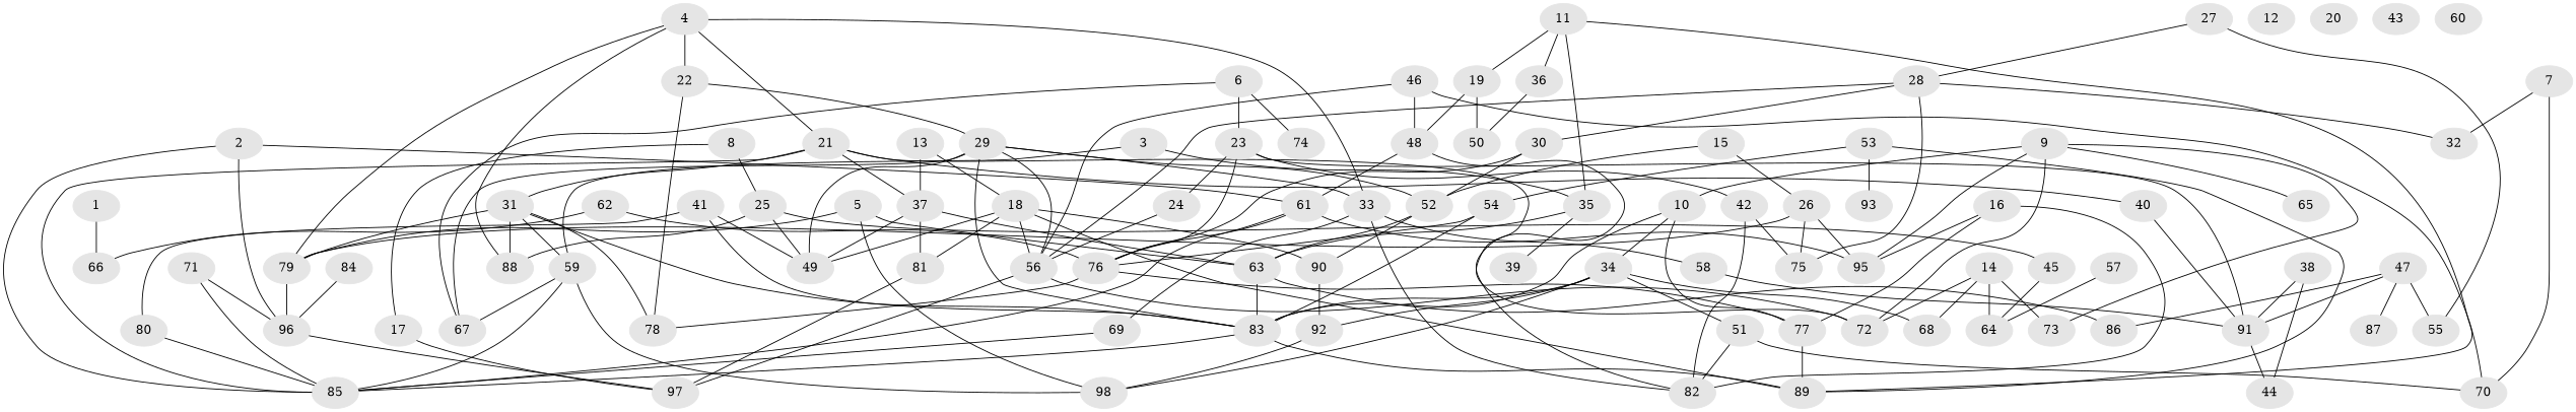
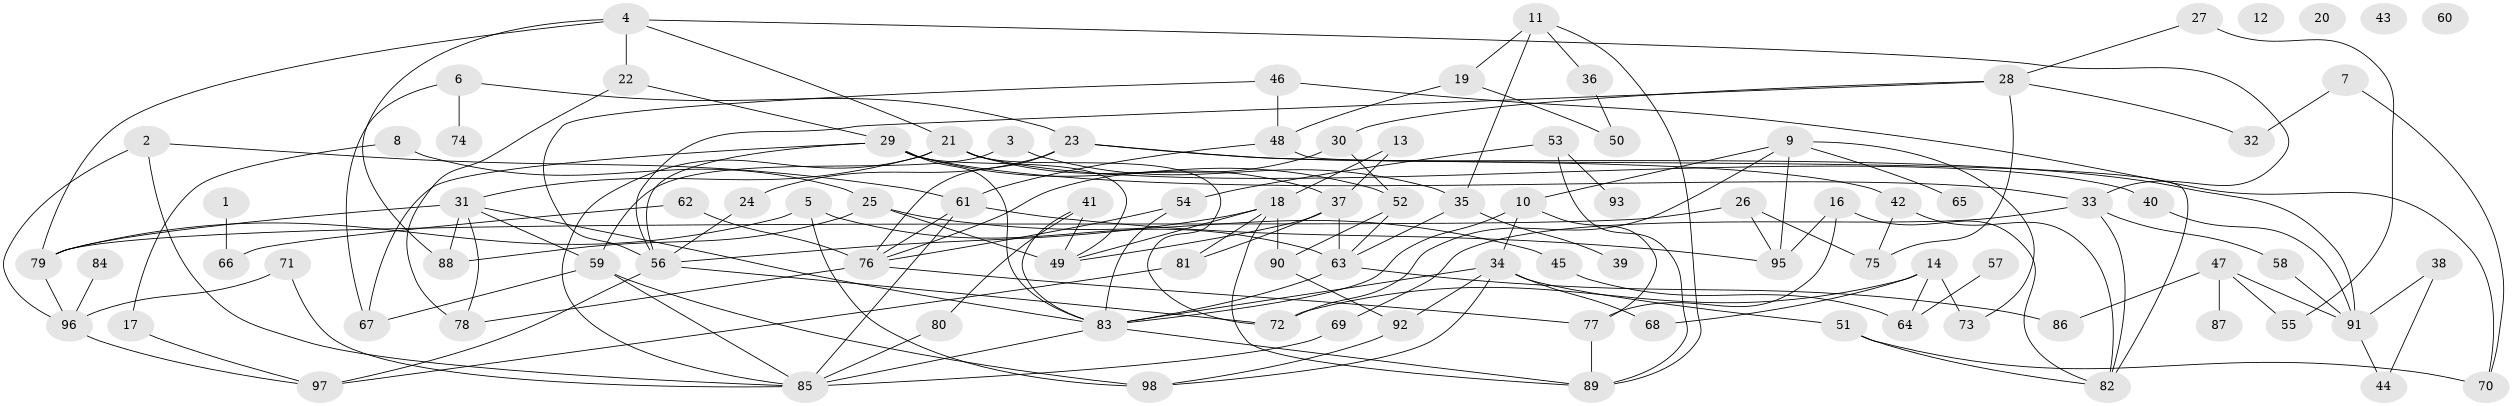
  graph {
    node [color=gray90 style=filled]
    1
    66
    2
    61
    85
    96
    95
    76
    97
    3
    35
    59
    63
    39
    98
    67
    4
    21
    22
    33
    79
    88
    72
    37
    31
    40
    29
    78
    82
    58
    69
    5
    83
    86
    6
    23
    74
    24
    42
    91
    7
    32
    70
    8
    17
    25
    49
    45
    9
    10
    65
    73
    34
    77
    68
    51
    92
    89
    11
    19
    36
    48
    50
    12
    13
    18
    56
    81
    90
    14
    64
-   15
    26
    52
    75
    16
    20
    44
    27
    28
    55
    30
    38
    41
    80
    43
    46
    47
    87
    53
    54
    93
    57
    60
    62
    71
    84
    1 -- 66
    2 -- 61
    2 -- 85
    2 -- 96
    61 -- 85
    61 -- 95
    61 -- 76
    96 -- 97
    76 -- 78
    76 -- 77
    3 -- 35
    3 -- 59
    35 -- 63
    35 -- 39
    59 -- 85
    59 -- 98
    59 -- 67
    63 -- 83
    63 -- 86
    4 -- 21
    4 -- 22
    4 -- 33
    4 -- 79
    4 -- 88
    21 -- 85
    21 -- 72
    21 -- 37
    21 -- 31
    21 -- 40
    22 -- 29
    22 -- 78
    33 -- 82
    33 -- 58
    33 -- 69
    79 -- 96
    37 -- 63
    37 -- 49
    37 -- 81
    31 -- 59
    31 -- 79
    31 -- 88
    31 -- 78
    31 -- 83
    40 -- 91
    29 -- 67
    29 -- 33
    29 -- 83
    29 -- 49
    29 -- 56
    29 -- 52
    58 -- 91
    69 -- 85
    5 -- 63
    5 -- 98
    5 -- 79
    83 -- 85
    83 -- 89
    6 -- 67
    6 -- 23
    6 -- 74
    23 -- 76
    23 -- 24
    23 -- 42
    23 -- 91
    24 -- 56
    42 -- 82
    42 -- 75
    91 -- 44
    7 -- 32
    7 -- 70
    8 -- 17
    8 -- 25
    17 -- 97
    25 -- 88
    25 -- 49
    25 -- 45
    45 -- 64
    9 -- 95
    9 -- 72
    9 -- 10
    9 -- 65
    9 -- 73
    10 -- 83
    10 -- 34
    10 -- 77
    34 -- 98
    34 -- 83
    34 -- 68
    34 -- 51
    34 -- 92
    77 -- 89
    51 -- 82
    51 -- 70
    92 -- 98
    11 -- 35
    11 -- 89
    11 -- 19
    11 -- 36
    19 -- 48
    19 -- 50
    36 -- 50
    48 -- 61
    48 -- 82
    13 -- 37
    13 -- 18
    18 -- 49
    18 -- 89
    18 -- 56
    18 -- 81
    18 -- 90
    56 -- 97
    56 -- 72
    81 -- 97
    90 -- 92
    14 -- 72
    14 -- 73
    14 -- 68
    14 -- 64
-   15 -- 26
-   15 -- 52
    26 -- 95
    26 -- 79
    26 -- 75
    52 -- 63
    52 -- 90
    16 -- 95
    16 -- 82
    16 -- 77
    27 -- 28
    27 -- 55
    28 -- 32
    28 -- 56
    28 -- 75
    28 -- 30
    30 -- 76
    30 -- 52
    38 -- 91
    38 -- 44
    41 -- 83
    41 -- 49
    41 -- 80
    80 -- 85
    46 -- 70
    46 -- 48
    46 -- 56
    47 -- 86
    47 -- 91
    47 -- 55
    47 -- 87
    53 -- 89
    53 -- 54
    53 -- 93
    54 -- 76
    54 -- 83
    57 -- 64
    62 -- 66
    62 -- 76
    71 -- 85
    71 -- 96
    84 -- 96
  }
